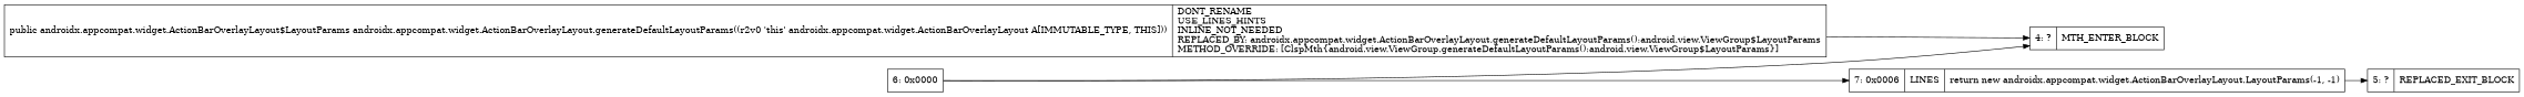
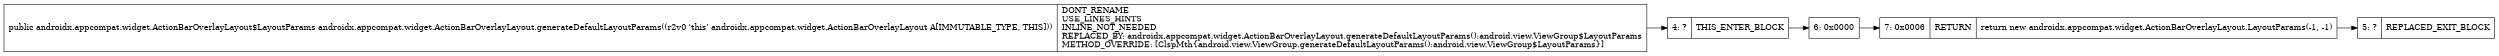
  digraph {
    rankdir=LR
    node [shape=record]
-   n1 [label="{4\:\ ?|MTH_ENTER_BLOCK\l}"]
+   n1 [label="{4\:\ ?|THIS_ENTER_BLOCK\l}"]
    n2 [label="{6\:\ 0x0000}"]
-   n3 [label="{7\:\ 0x0006|LINES\l|return new androidx.appcompat.widget.ActionBarOverlayLayout.LayoutParams(\-1, \-1)\l}"]
+   n3 [label="{7\:\ 0x0006|RETURN\l|return new androidx.appcompat.widget.ActionBarOverlayLayout.LayoutParams(\-1, \-1)\l}"]
    n4 [label="{5\:\ ?|REPLACED_EXIT_BLOCK\l}"]
    n5 [label="{public androidx.appcompat.widget.ActionBarOverlayLayout$LayoutParams androidx.appcompat.widget.ActionBarOverlayLayout.generateDefaultLayoutParams((r2v0 'this' androidx.appcompat.widget.ActionBarOverlayLayout A[IMMUTABLE_TYPE, THIS]))  | DONT_RENAME\lUSE_LINES_HINTS\lINLINE_NOT_NEEDED\lREPLACED_BY: androidx.appcompat.widget.ActionBarOverlayLayout.generateDefaultLayoutParams():android.view.ViewGroup$LayoutParams\lMETHOD_OVERRIDE: [ClspMth\{android.view.ViewGroup.generateDefaultLayoutParams():android.view.ViewGroup$LayoutParams\}]\l}"]
-   n2 -> n1
+   n1 -> n2
    n2 -> n3
    n3 -> n4
    n5 -> n1
  }
